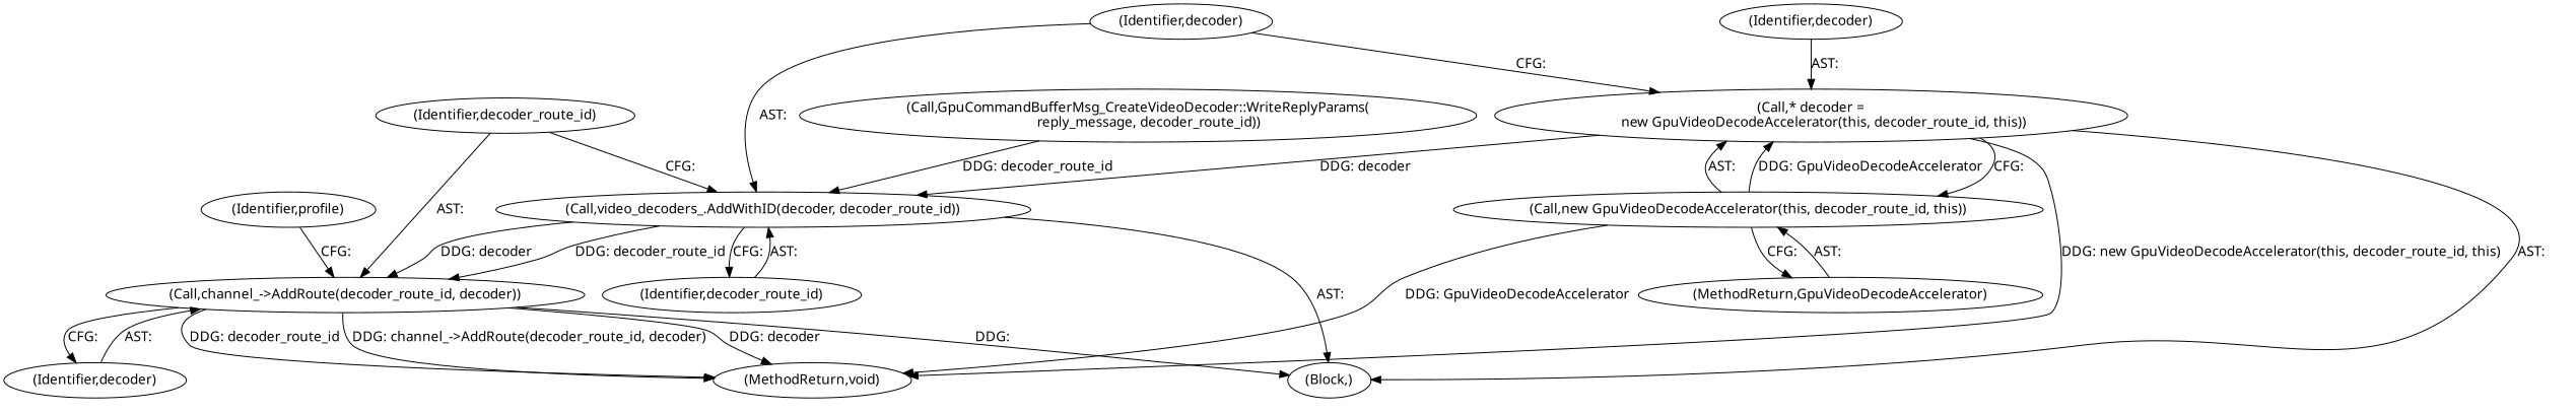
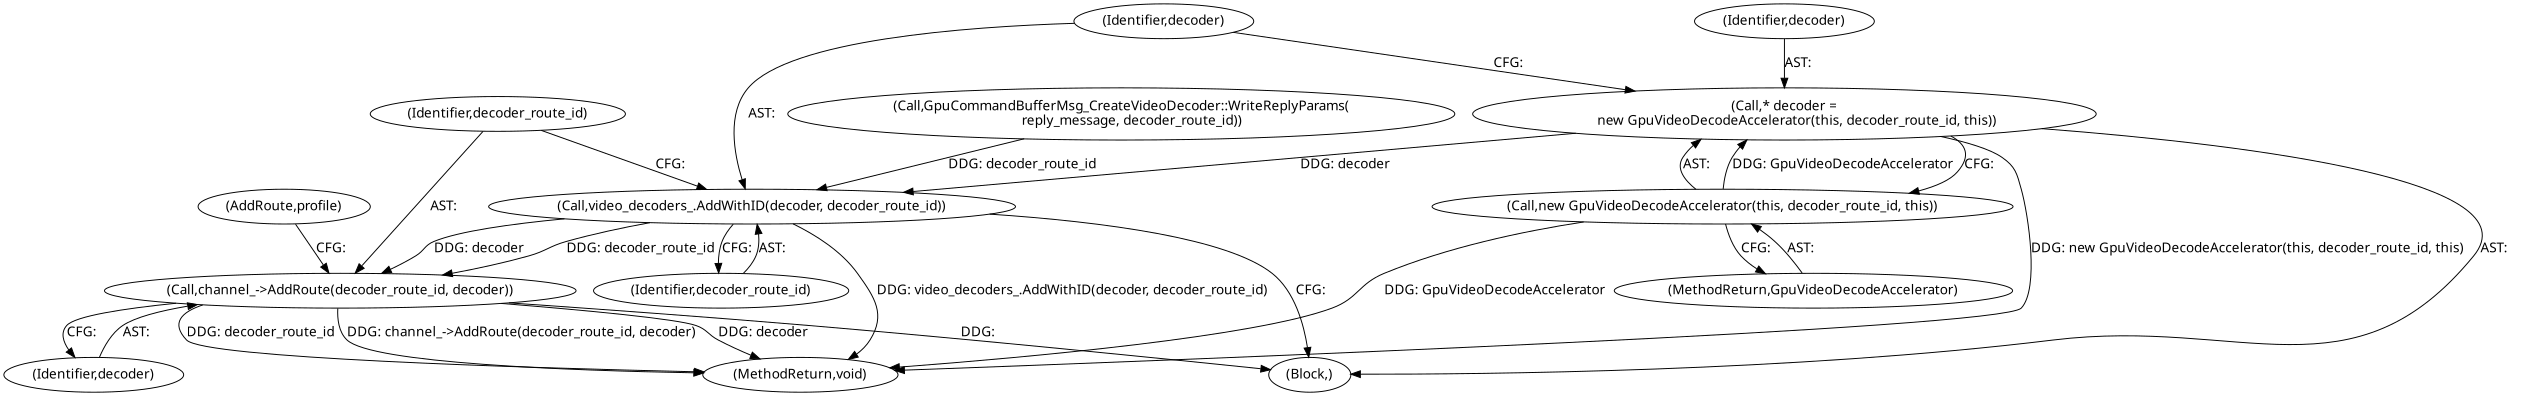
  digraph {
    fontname="Noto Sans"
    node [fontname="Noto Sans"]
    edge [fontname="Noto Sans"]
    n1 [label="(Call,* decoder =\n       new GpuVideoDecodeAccelerator(this, decoder_route_id, this))"]
    n2 [label="(Call,new GpuVideoDecodeAccelerator(this, decoder_route_id, this))"]
    n3 [label="(Call,video_decoders_.AddWithID(decoder, decoder_route_id))"]
    n4 [label="(Block,)"]
    n5 [label="(MethodReturn,void)"]
    n6 [label="(MethodReturn,GpuVideoDecodeAccelerator)"]
    n7 [label="(Call,channel_->AddRoute(decoder_route_id, decoder))"]
    n8 [label="(Identifier,decoder_route_id)"]
    n9 [label="(Identifier,decoder)"]
    n10 [label="(Identifier,decoder)"]
    n11 [label="(Identifier,decoder_route_id)"]
-   n12 [label="(Identifier,profile)"]
+   n12 [label="(AddRoute,profile)"]
    n13 [label="(Call,GpuCommandBufferMsg_CreateVideoDecoder::WriteReplyParams(\n      reply_message, decoder_route_id))"]
    n14 [label="(Identifier,decoder)"]
    n1 -> n2 [label="CFG: "]
    n1 -> n3 [label="DDG: decoder"]
    n1 -> n4 [label="AST: "]
    n1 -> n5 [label="DDG: new GpuVideoDecodeAccelerator(this, decoder_route_id, this)"]
    n2 -> n1 [label="AST: "]
    n2 -> n1 [label="DDG: GpuVideoDecodeAccelerator"]
    n2 -> n5 [label="DDG: GpuVideoDecodeAccelerator"]
    n2 -> n6 [label="CFG: "]
-   n3 -> n4 [label="AST: "]
+   n3 -> n4 [label="CFG: "]
+   n3 -> n5 [label="DDG: video_decoders_.AddWithID(decoder, decoder_route_id)"]
    n3 -> n7 [label="DDG: decoder_route_id"]
    n3 -> n7 [label="DDG: decoder"]
    n3 -> n8 [label="CFG: "]
    n6 -> n2 [label="AST: "]
    n7 -> n4 [label="DDG: "]
    n7 -> n5 [label="DDG: channel_->AddRoute(decoder_route_id, decoder)"]
    n7 -> n5 [label="DDG: decoder"]
    n7 -> n5 [label="DDG: decoder_route_id"]
    n7 -> n9 [label="CFG: "]
    n8 -> n3 [label="AST: "]
    n9 -> n7 [label="AST: "]
    n10 -> n1 [label="AST: "]
    n11 -> n3 [label="CFG: "]
    n11 -> n7 [label="AST: "]
    n12 -> n7 [label="CFG: "]
    n13 -> n3 [label="DDG: decoder_route_id"]
    n14 -> n1 [label="CFG: "]
    n14 -> n3 [label="AST: "]
  }
